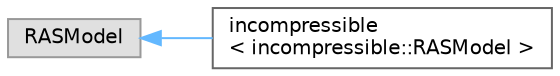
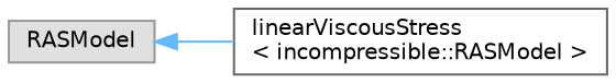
  digraph {
    rankdir=LR
    node [fontname=Helvetica fontsize=10 shape=box style=filled]
    n1 [color=grey60 fillcolor="#E0E0E0" height=0.2 label=RASModel width=0.4]
-   n2 [color=grey40 fillcolor=white height=0.2 label="incompressible\l\< incompressible::RASModel \>" width=0.4]
+   n2 [color=grey40 fillcolor=white height=0.2 label="linearViscousStress\l\< incompressible::RASModel \>" width=0.4]
    n1 -> n2 [color=steelblue1 dir=back fontname=Helvetica fontsize=10 labelfontname=Helvetica labelfontsize=10 style=solid]
  }
